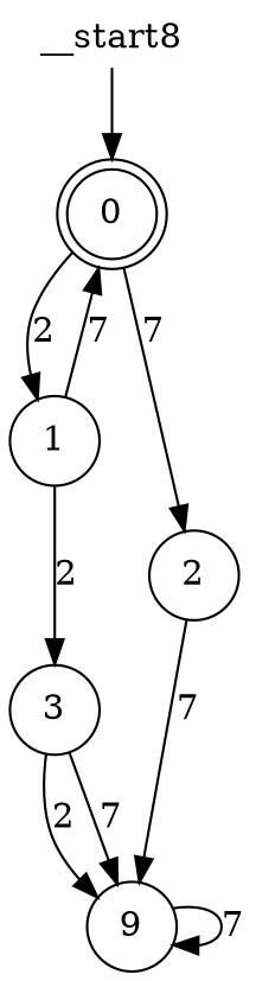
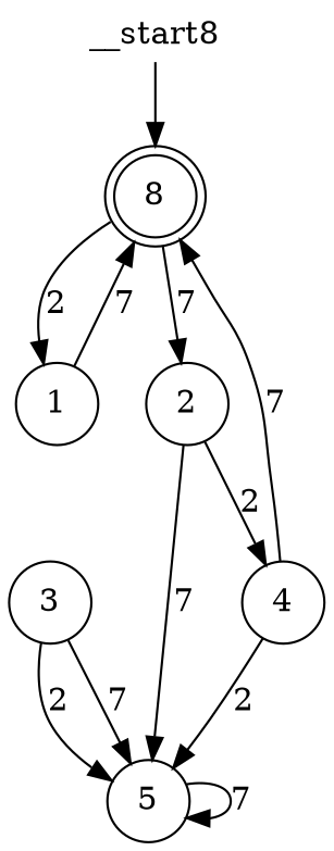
  digraph {
    node [shape=circle]
-   n1 [label=0 shape=doublecircle]
+   n1 [label=8 shape=doublecircle]
    n2 [label=1]
    n3 [label=2]
    n4 [label=3]
-   n6 [label=9]
+   n5 [label=4]
+   n6 [label=5]
    n7 [height=0 label=__start8 shape=none width=0]
    n1 -> n2 [label=2]
    n1 -> n3 [label=7]
    n2 -> n1 [label=7]
-   n2 -> n4 [label=2]
+   n3 -> n5 [label=2]
    n3 -> n6 [label=7]
    n4 -> n6 [label=2]
    n4 -> n6 [label=7]
+   n5 -> n1 [label=7]
+   n5 -> n6 [label=2]
    n6 -> n6 [label=7]
    n7 -> n1
  }
